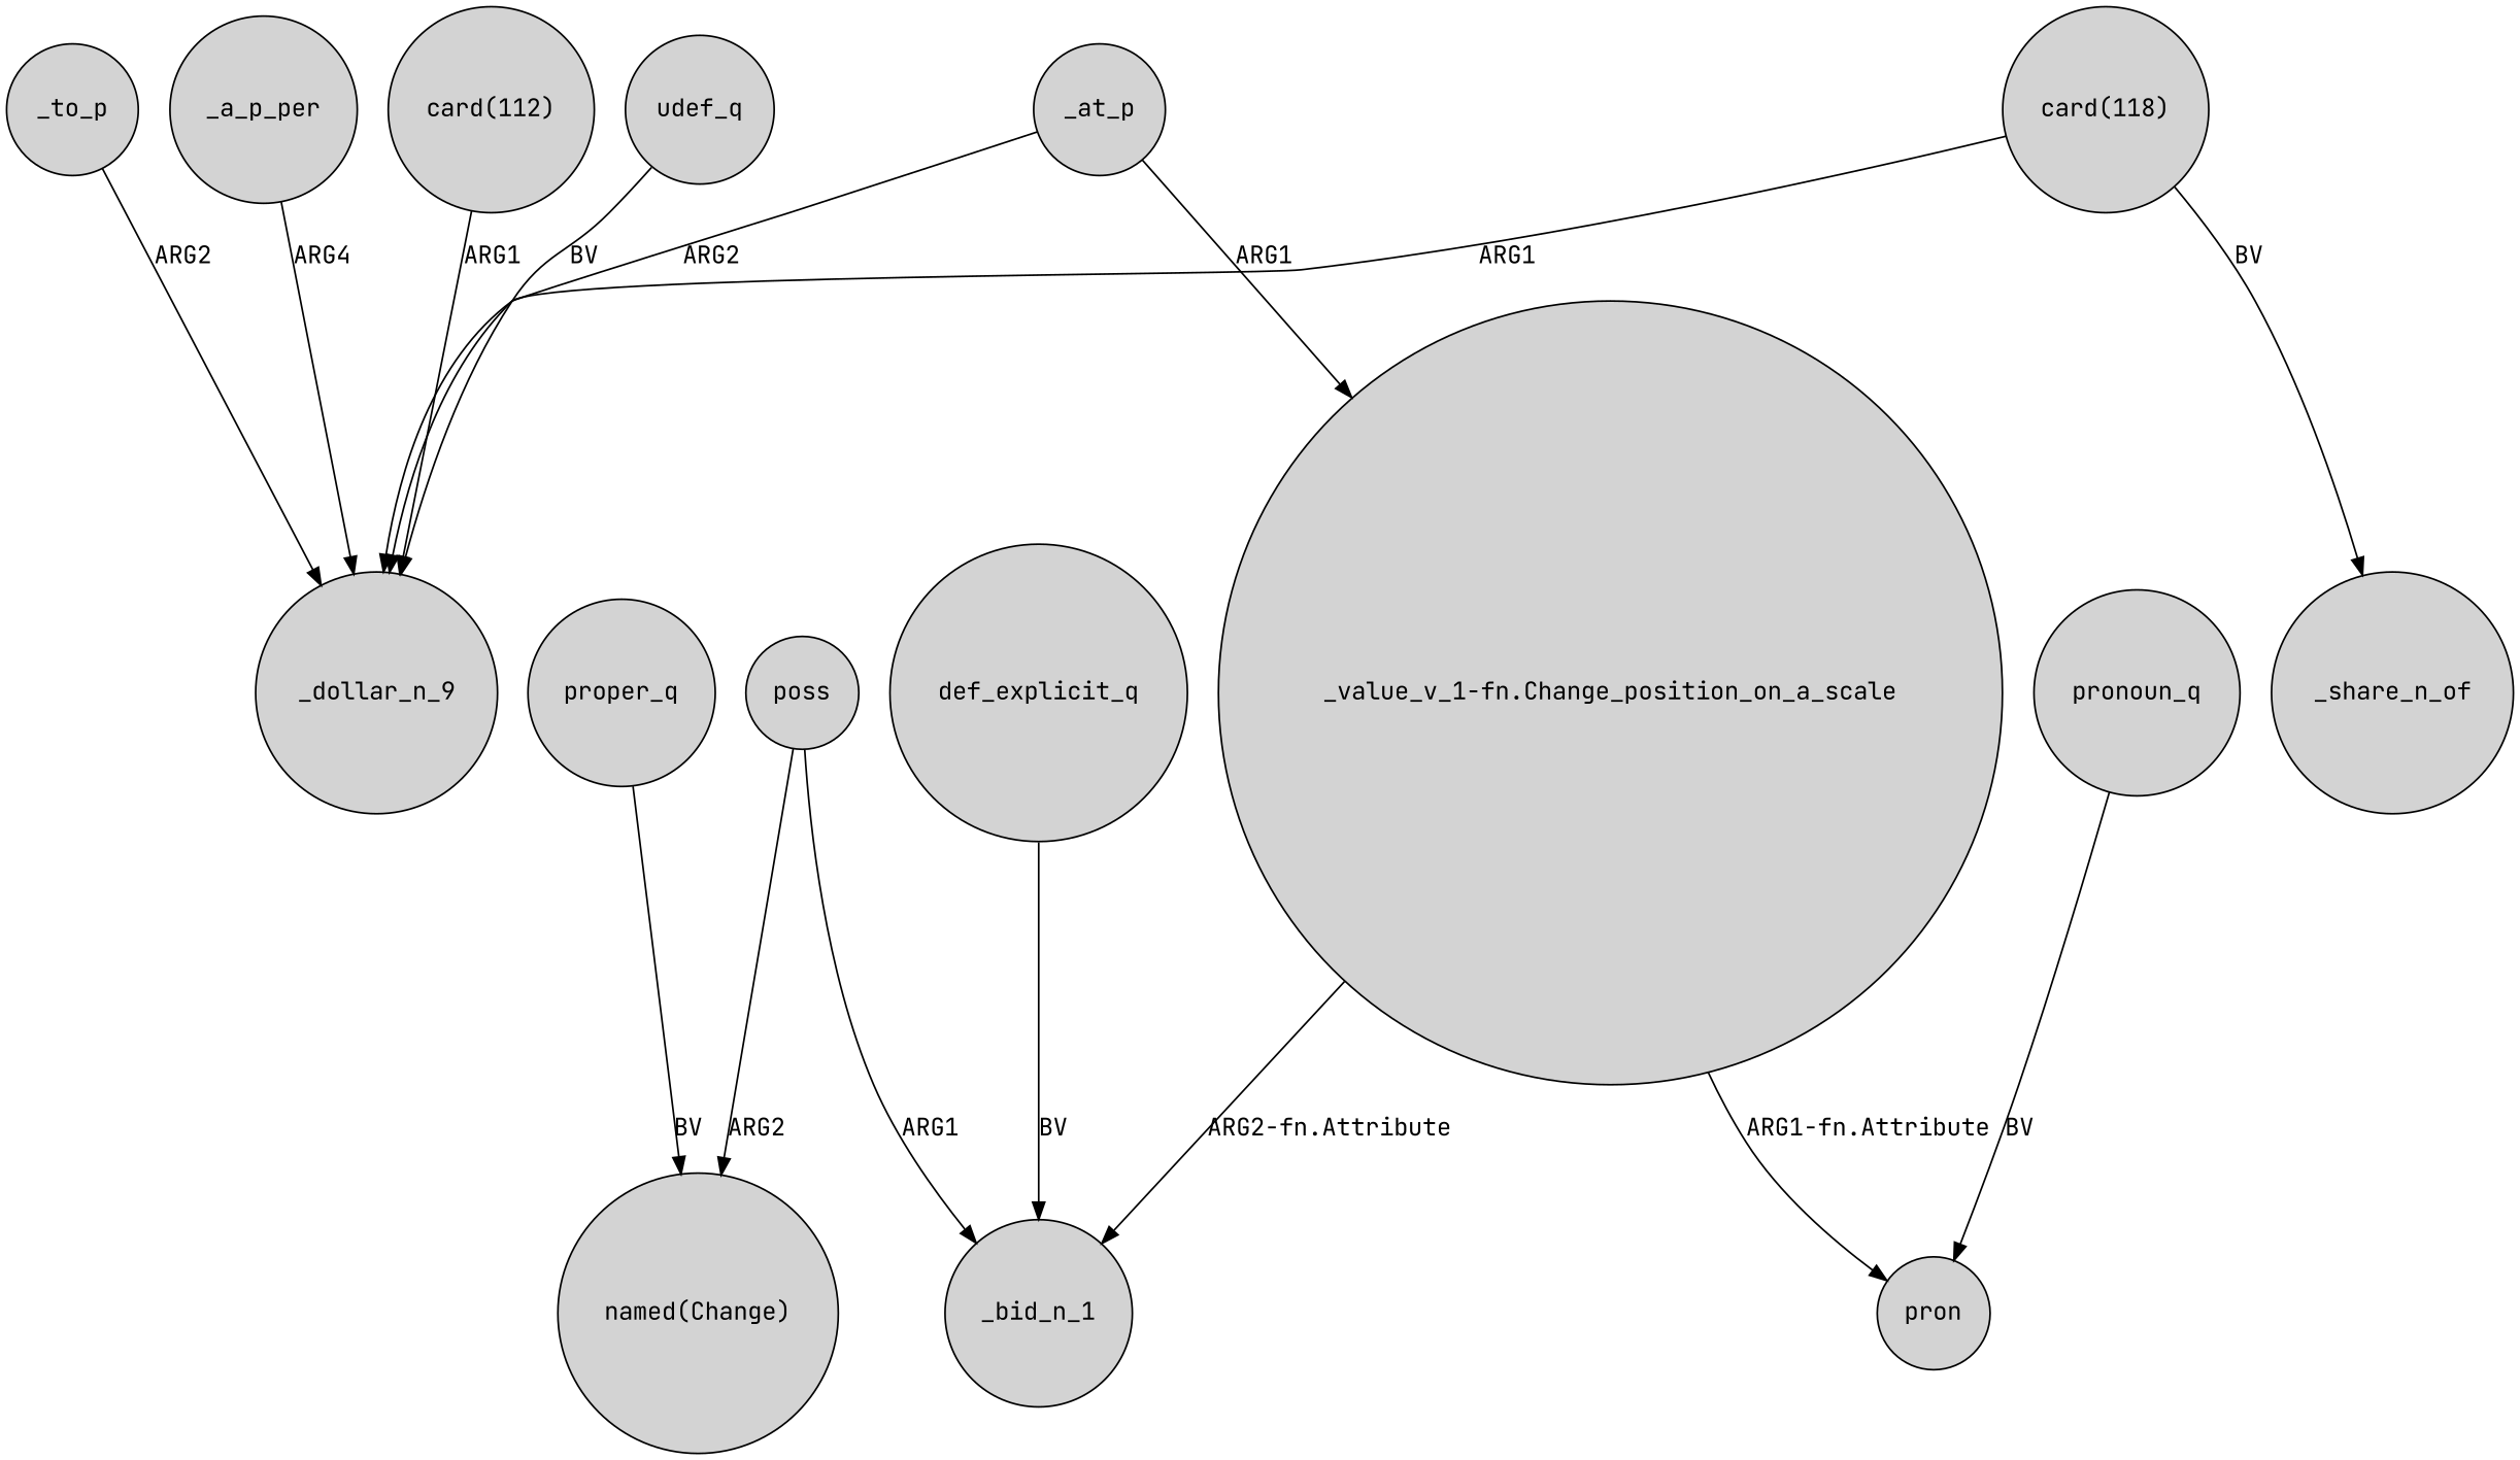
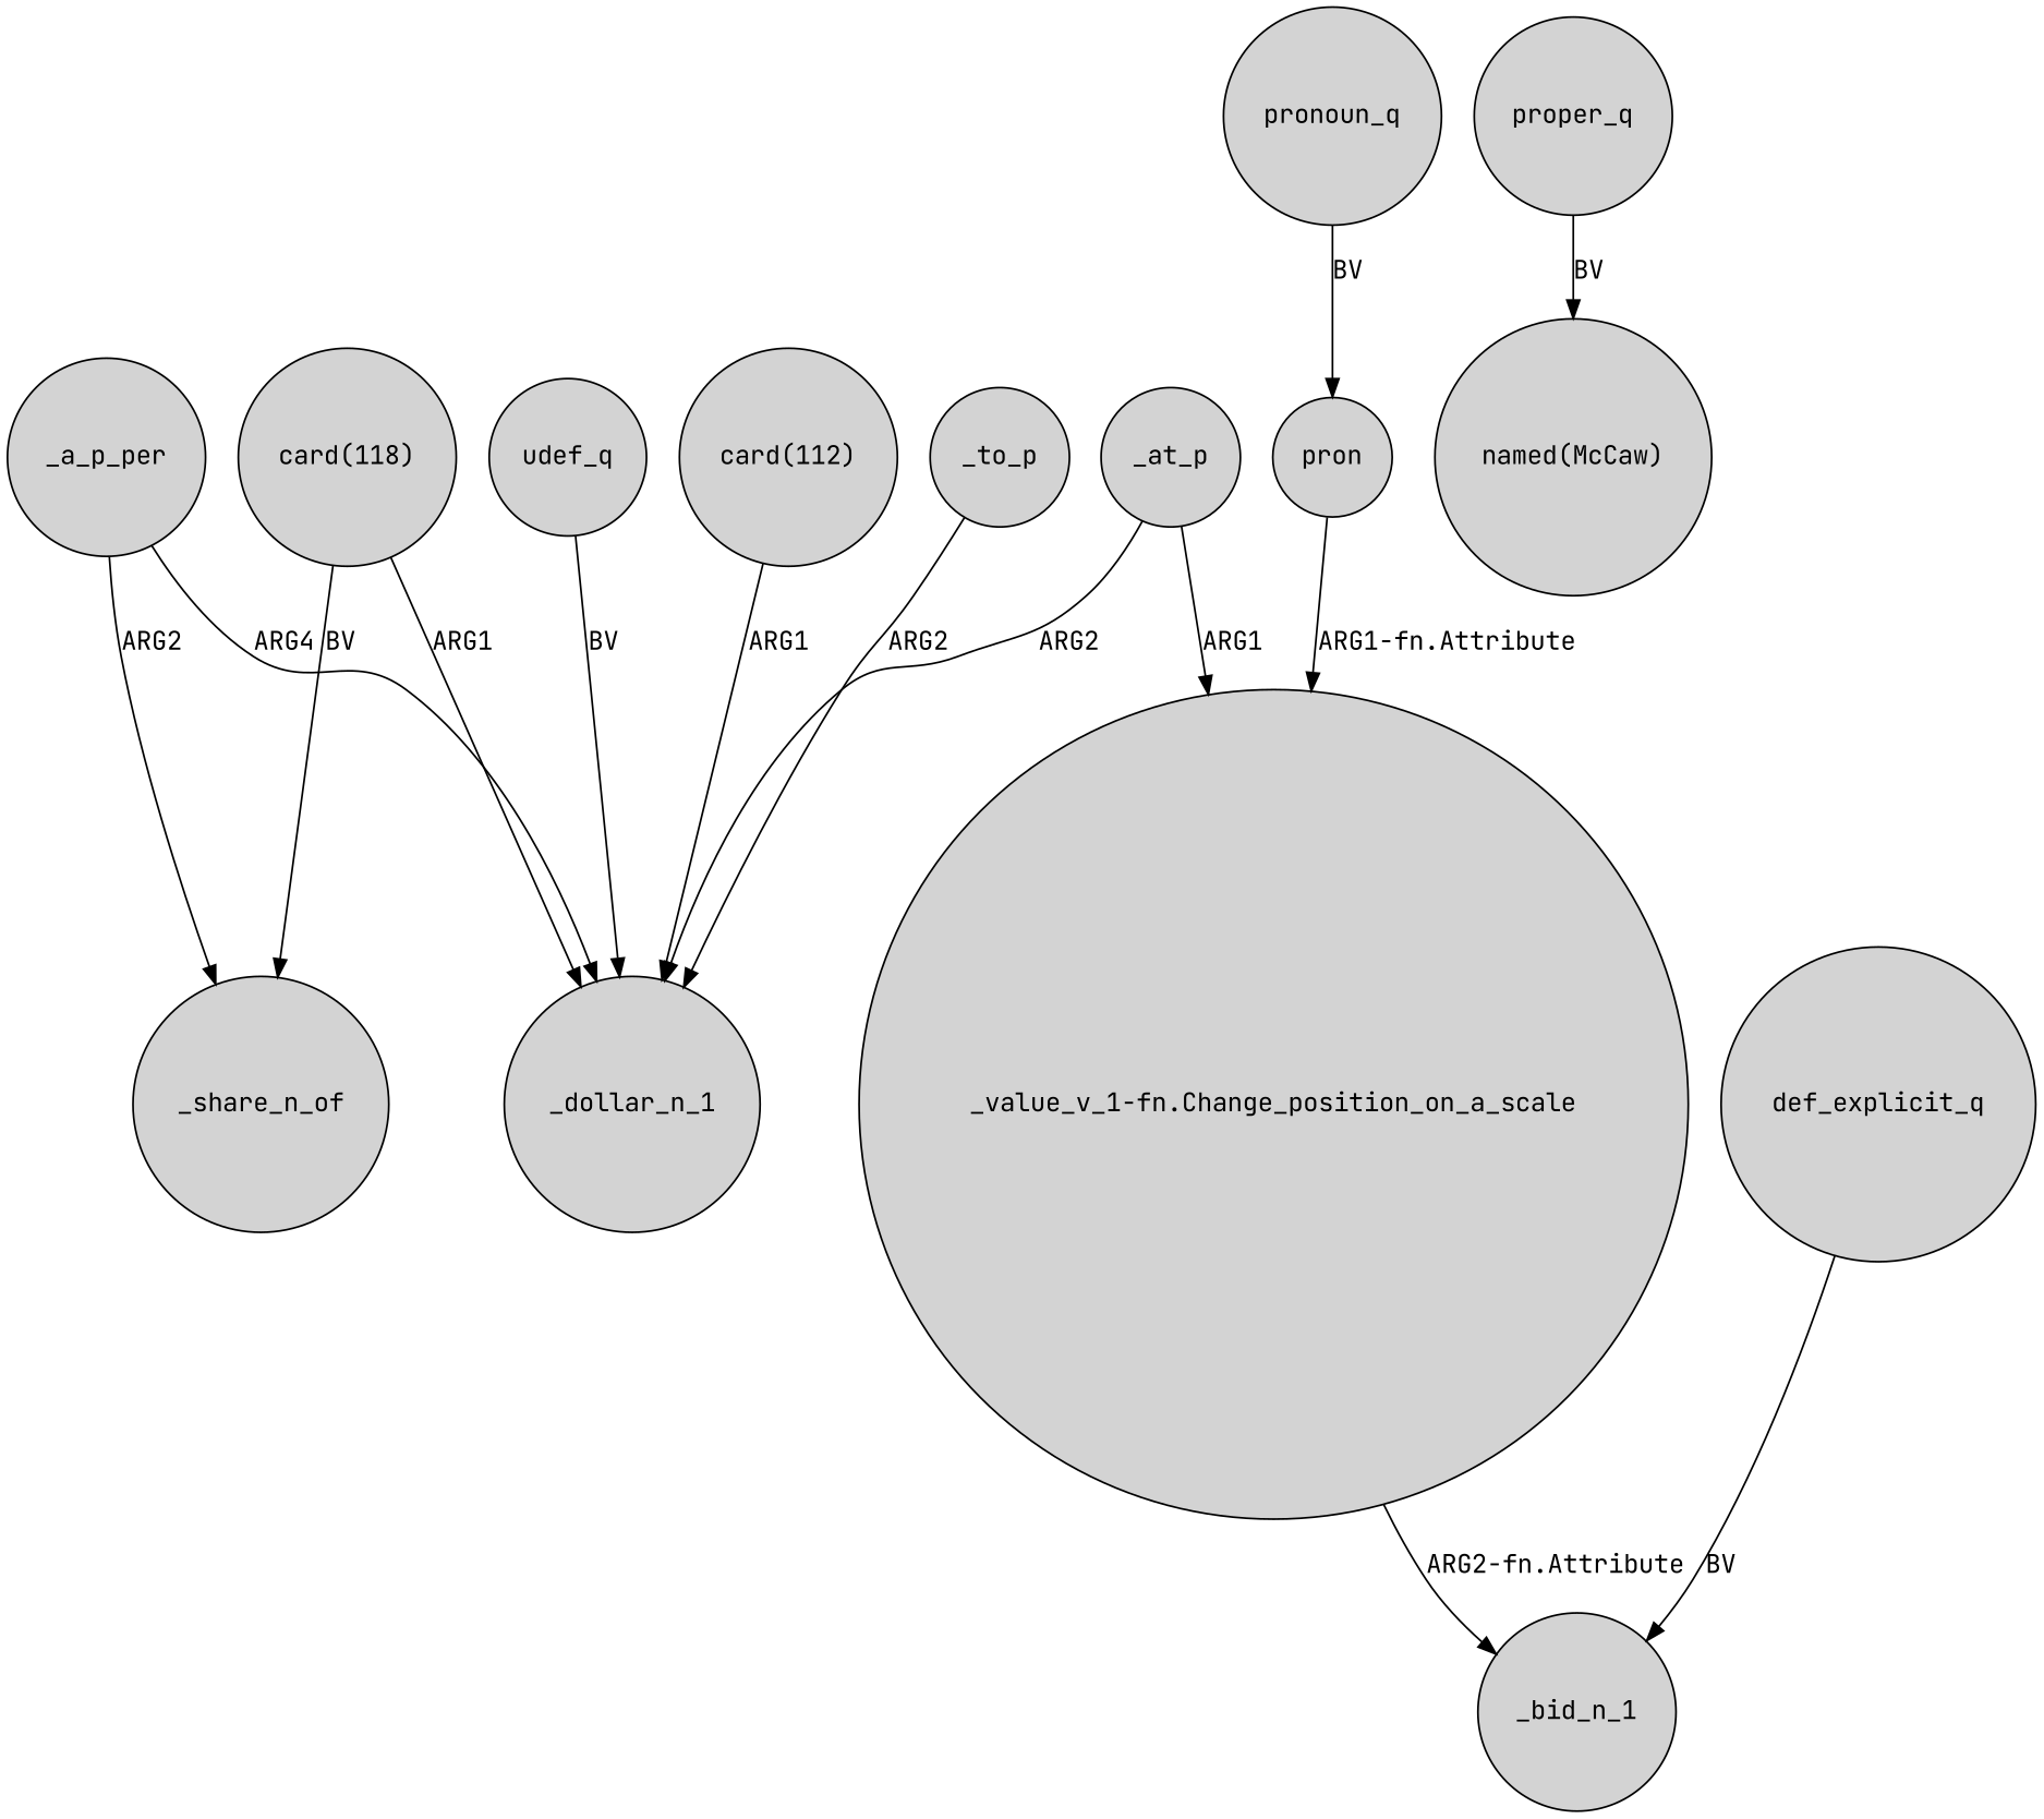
  digraph {
    fontname="JetBrains Mono"
    node [fontname="JetBrains Mono" shape=circle style=filled]
    edge [fontname="JetBrains Mono"]
    _a_p_per
    _share_n_of
-   _dollar_n_1 [label=_dollar_n_9]
+   _dollar_n_1
    proper_q
-   "named(McCaw)" [label="named(Change)"]
+   "named(McCaw)"
    _to_p
    _at_p
    "_value_v_1-fn.Change_position_on_a_scale"
    _bid_n_1
    pron
    udef_q
-   poss
    "card(118)"
    "card(112)"
    pronoun_q
    def_explicit_q
+   _a_p_per -> _share_n_of [label=ARG2]
    _a_p_per -> _dollar_n_1 [label=ARG4]
    proper_q -> "named(McCaw)" [label=BV]
    _to_p -> _dollar_n_1 [label=ARG2]
    _at_p -> _dollar_n_1 [label=ARG2]
    _at_p -> "_value_v_1-fn.Change_position_on_a_scale" [label=ARG1]
    "_value_v_1-fn.Change_position_on_a_scale" -> _bid_n_1 [label="ARG2-fn.Attribute"]
-   "_value_v_1-fn.Change_position_on_a_scale" -> pron [label="ARG1-fn.Attribute"]
+   pron -> "_value_v_1-fn.Change_position_on_a_scale" [label="ARG1-fn.Attribute"]
    udef_q -> _dollar_n_1 [label=BV]
-   poss -> "named(McCaw)" [label=ARG2]
-   poss -> _bid_n_1 [label=ARG1]
    "card(118)" -> _share_n_of [label=BV]
    "card(118)" -> _dollar_n_1 [label=ARG1]
    "card(112)" -> _dollar_n_1 [label=ARG1]
    pronoun_q -> pron [label=BV]
    def_explicit_q -> _bid_n_1 [label=BV]
  }
